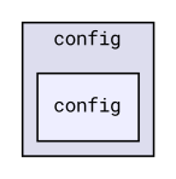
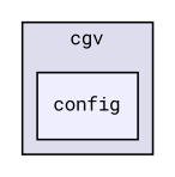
  digraph {
    compound=true
    rankdir=LR
    fontname="Roboto Mono"
    n1 [fillcolor="#eeeeff" fontname="Roboto Mono" fontsize=10 label=config pencolor=black shape=box style=filled]
    subgraph cluster_1 {
      bgcolor="#ddddee"
      fontsize=10
-     label=config
+     label=cgv
      pencolor=black
      n1
    }
  }
